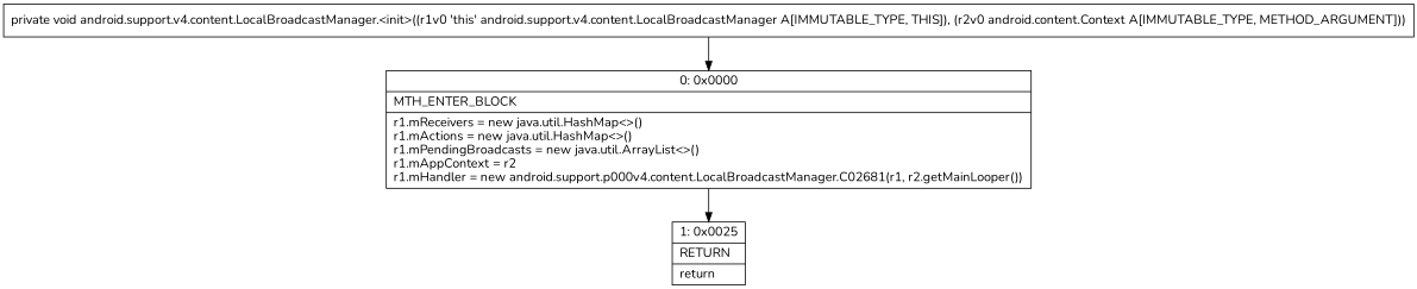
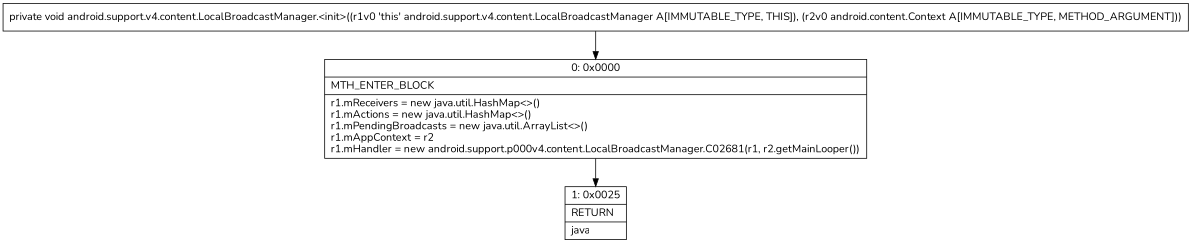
  digraph {
    fontname=Nunito
    node [shape=record fontname=Nunito]
    edge [fontname=Nunito]
    n1 [label="{0\:\ 0x0000|MTH_ENTER_BLOCK\l|r1.mReceivers = new java.util.HashMap\<\>()\lr1.mActions = new java.util.HashMap\<\>()\lr1.mPendingBroadcasts = new java.util.ArrayList\<\>()\lr1.mAppContext = r2\lr1.mHandler = new android.support.p000v4.content.LocalBroadcastManager.C02681(r1, r2.getMainLooper())\l}"]
-   n2 [label="{1\:\ 0x0025|RETURN\l|return\l}"]
+   n2 [label="{1\:\ 0x0025|RETURN\l|java\l}"]
    n3 [label="{private void android.support.v4.content.LocalBroadcastManager.\<init\>((r1v0 'this' android.support.v4.content.LocalBroadcastManager A[IMMUTABLE_TYPE, THIS]), (r2v0 android.content.Context A[IMMUTABLE_TYPE, METHOD_ARGUMENT])) }"]
    n1 -> n2
    n3 -> n1
  }
